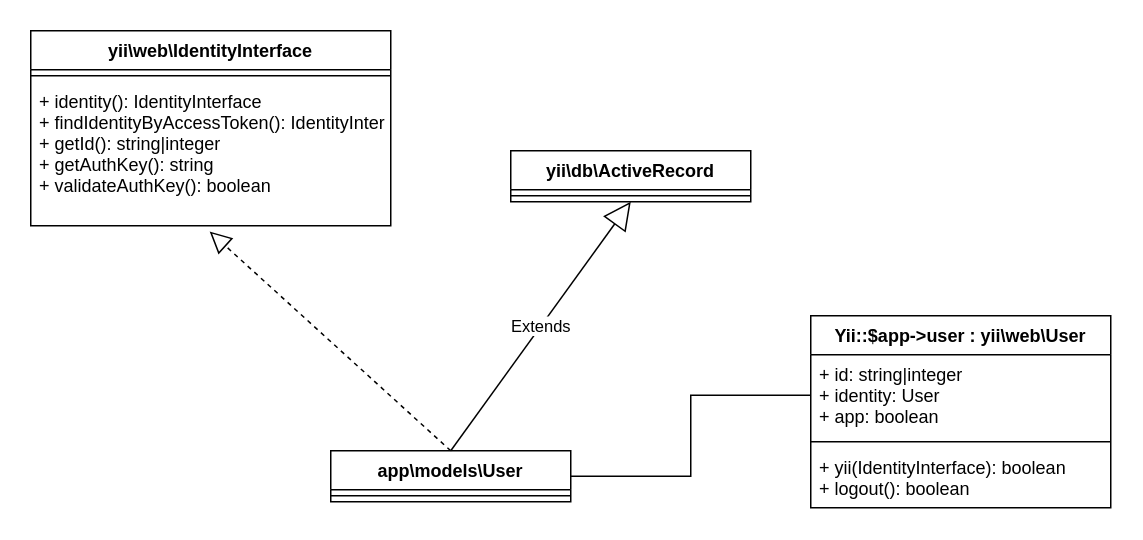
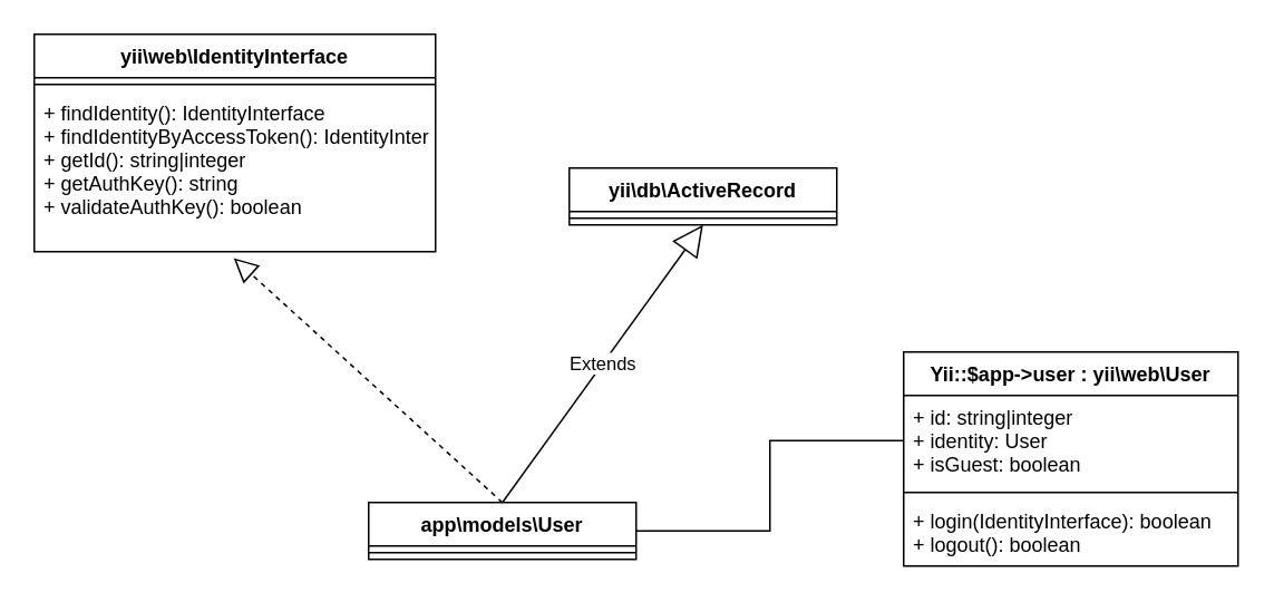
  <mxCell id="0" />
  <mxCell id="1" parent="0" />
  <mxCell id="2" value="yii\web\IdentityInterface" style="swimlane;fontStyle=1;align=center;verticalAlign=top;childLayout=stackLayout;horizontal=1;startSize=26;horizontalStack=0;resizeParent=1;resizeParentMax=0;resizeLast=0;collapsible=1;marginBottom=0;" parent="1" vertex="1"><mxGeometry x="20" y="20" width="240" height="130" as="geometry" /></mxCell>
  <mxCell id="3" value="" style="line;strokeWidth=1;fillColor=none;align=left;verticalAlign=middle;spacingTop=-1;spacingLeft=3;spacingRight=3;rotatable=0;labelPosition=right;points=[];portConstraint=eastwest;" parent="2" vertex="1"><mxGeometry y="26" width="240" height="8" as="geometry" /></mxCell>
- <mxCell id="4" value="+ identity(): IdentityInterface&#10;+ findIdentityByAccessToken(): IdentityInterface&#10;+ getId(): string|integer&#10;+ getAuthKey(): string&#10;+ validateAuthKey(): boolean" style="text;strokeColor=none;fillColor=none;align=left;verticalAlign=top;spacingLeft=4;spacingRight=4;overflow=hidden;rotatable=0;points=[[0,0.5],[1,0.5]];portConstraint=eastwest;" parent="2" vertex="1"><mxGeometry y="34" width="240" height="96" as="geometry" /></mxCell>
+ <mxCell id="4" value="+ findIdentity(): IdentityInterface&#10;+ findIdentityByAccessToken(): IdentityInterface&#10;+ getId(): string|integer&#10;+ getAuthKey(): string&#10;+ validateAuthKey(): boolean" style="text;strokeColor=none;fillColor=none;align=left;verticalAlign=top;spacingLeft=4;spacingRight=4;overflow=hidden;rotatable=0;points=[[0,0.5],[1,0.5]];portConstraint=eastwest;" parent="2" vertex="1"><mxGeometry y="34" width="240" height="96" as="geometry" /></mxCell>
  <mxCell id="5" value="yii\db\ActiveRecord" style="swimlane;fontStyle=1;align=center;verticalAlign=top;childLayout=stackLayout;horizontal=1;startSize=26;horizontalStack=0;resizeParent=1;resizeParentMax=0;resizeLast=0;collapsible=1;marginBottom=0;" parent="1" vertex="1"><mxGeometry x="340" y="100" width="160" height="34" as="geometry" /></mxCell>
  <mxCell id="6" value="" style="line;strokeWidth=1;fillColor=none;align=left;verticalAlign=middle;spacingTop=-1;spacingLeft=3;spacingRight=3;rotatable=0;labelPosition=right;points=[];portConstraint=eastwest;" parent="5" vertex="1"><mxGeometry y="26" width="160" height="8" as="geometry" /></mxCell>
  <mxCell id="7" value="app\models\User" style="swimlane;fontStyle=1;align=center;verticalAlign=top;childLayout=stackLayout;horizontal=1;startSize=26;horizontalStack=0;resizeParent=1;resizeParentMax=0;resizeLast=0;collapsible=1;marginBottom=0;" parent="1" vertex="1"><mxGeometry x="220" y="300" width="160" height="34" as="geometry" /></mxCell>
  <mxCell id="8" value="" style="line;strokeWidth=1;fillColor=none;align=left;verticalAlign=middle;spacingTop=-1;spacingLeft=3;spacingRight=3;rotatable=0;labelPosition=right;points=[];portConstraint=eastwest;" parent="7" vertex="1"><mxGeometry y="26" width="160" height="8" as="geometry" /></mxCell>
  <mxCell id="9" value="Extends" style="endArrow=block;endSize=16;endFill=0;html=1;entryX=0.5;entryY=1;entryDx=0;entryDy=0;exitX=0.5;exitY=0;exitDx=0;exitDy=0;" parent="1" source="7" target="5" edge="1"><mxGeometry width="160" relative="1" as="geometry"><mxPoint x="20" y="360" as="sourcePoint" /><mxPoint x="180" y="360" as="targetPoint" /></mxGeometry></mxCell>
  <mxCell id="10" value="" style="endArrow=block;dashed=1;endFill=0;endSize=12;html=1;exitX=0.5;exitY=0;exitDx=0;exitDy=0;entryX=0.497;entryY=1.04;entryDx=0;entryDy=0;entryPerimeter=0;" parent="1" source="7" target="4" edge="1"><mxGeometry width="160" relative="1" as="geometry"><mxPoint x="20" y="360" as="sourcePoint" /><mxPoint x="180" y="360" as="targetPoint" /></mxGeometry></mxCell>
  <mxCell id="11" value="Yii::$app-&gt;user : yii\web\User" style="swimlane;fontStyle=1;align=center;verticalAlign=top;childLayout=stackLayout;horizontal=1;startSize=26;horizontalStack=0;resizeParent=1;resizeParentMax=0;resizeLast=0;collapsible=1;marginBottom=0;" parent="1" vertex="1"><mxGeometry x="540" y="210" width="200" height="128" as="geometry" /></mxCell>
- <mxCell id="12" value="+ id: string|integer&#10;+ identity: User&#10;+ app: boolean" style="text;strokeColor=none;fillColor=none;align=left;verticalAlign=top;spacingLeft=4;spacingRight=4;overflow=hidden;rotatable=0;points=[[0,0.5],[1,0.5]];portConstraint=eastwest;" parent="11" vertex="1"><mxGeometry y="26" width="200" height="54" as="geometry" /></mxCell>
+ <mxCell id="12" value="+ id: string|integer&#10;+ identity: User&#10;+ isGuest: boolean" style="text;strokeColor=none;fillColor=none;align=left;verticalAlign=top;spacingLeft=4;spacingRight=4;overflow=hidden;rotatable=0;points=[[0,0.5],[1,0.5]];portConstraint=eastwest;" parent="11" vertex="1"><mxGeometry y="26" width="200" height="54" as="geometry" /></mxCell>
  <mxCell id="13" value="" style="line;strokeWidth=1;fillColor=none;align=left;verticalAlign=middle;spacingTop=-1;spacingLeft=3;spacingRight=3;rotatable=0;labelPosition=right;points=[];portConstraint=eastwest;" parent="11" vertex="1"><mxGeometry y="80" width="200" height="8" as="geometry" /></mxCell>
- <mxCell id="14" value="+ yii(IdentityInterface): boolean&#10;+ logout(): boolean" style="text;strokeColor=none;fillColor=none;align=left;verticalAlign=top;spacingLeft=4;spacingRight=4;overflow=hidden;rotatable=0;points=[[0,0.5],[1,0.5]];portConstraint=eastwest;" parent="11" vertex="1"><mxGeometry y="88" width="200" height="40" as="geometry" /></mxCell>
+ <mxCell id="14" value="+ login(IdentityInterface): boolean&#10;+ logout(): boolean" style="text;strokeColor=none;fillColor=none;align=left;verticalAlign=top;spacingLeft=4;spacingRight=4;overflow=hidden;rotatable=0;points=[[0,0.5],[1,0.5]];portConstraint=eastwest;" parent="11" vertex="1"><mxGeometry y="88" width="200" height="40" as="geometry" /></mxCell>
  <mxCell id="15" style="edgeStyle=orthogonalEdgeStyle;rounded=0;orthogonalLoop=1;jettySize=auto;html=1;entryX=1;entryY=0.5;entryDx=0;entryDy=0;endArrow=none;endFill=0;" parent="1" source="12" target="7" edge="1"><mxGeometry relative="1" as="geometry" /></mxCell>
